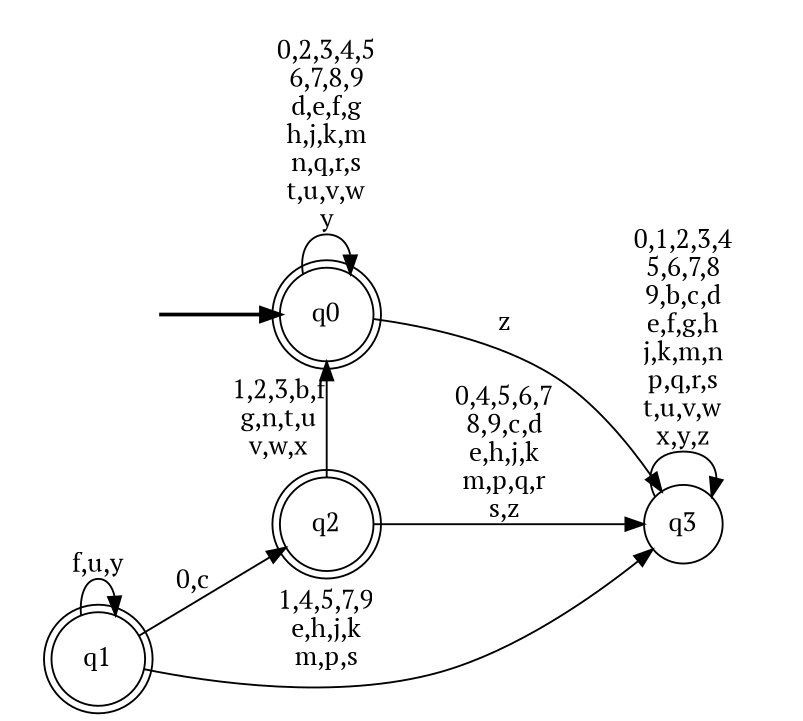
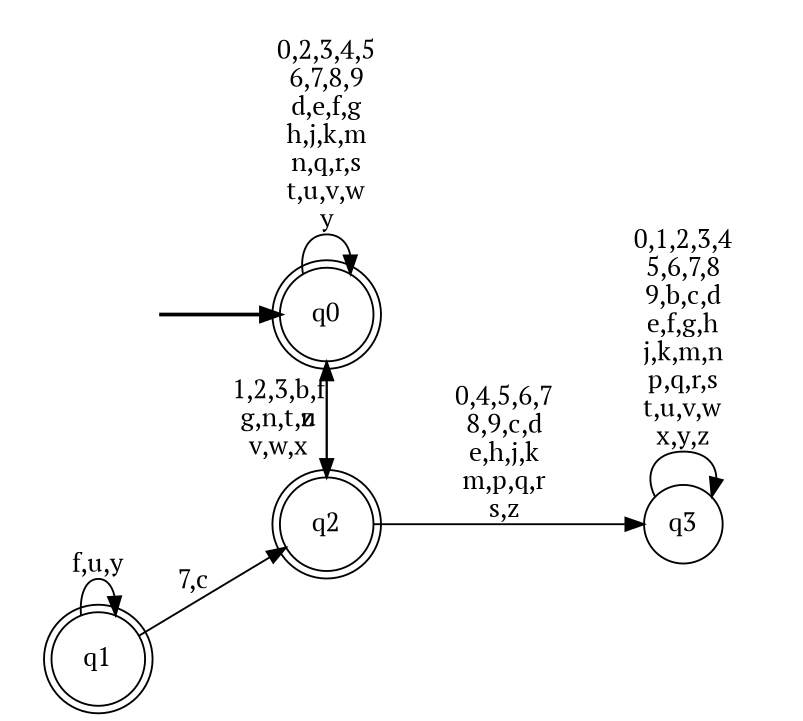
  digraph {
    fontname="PT Serif"
    rankdir=LR
    node [fontname="PT Serif" shape=doublecircle style="rounded,filled" color=black fillcolor=white]
    edge [fontname="PT Serif"]
    __start0 [height=0 shape=none style=invis width=0 color="" fillcolor=""]
    n2 [label=q0]
    n3 [label=q2]
    n4 [label=q1]
    n5 [label=q3 shape=circle style=filled]
    subgraph cluster_1 {
      nodesep=0.15
      ranksep=0.15
      style=invis
      __start0
      n2
    }
    __start0 -> n2 [penwidth=2]
    n2 -> n2 [label="0,2,3,4,5\n6,7,8,9\nd,e,f,g\nh,j,k,m\nn,q,r,s\nt,u,v,w\ny"]
-   n2 -> n5 [label=z]
+   n2 -> n3 [label=z]
    n3 -> n2 [label="1,2,3,b,f\ng,n,t,u\nv,w,x"]
    n3 -> n5 [label="0,4,5,6,7\n8,9,c,d\ne,h,j,k\nm,p,q,r\ns,z"]
-   n4 -> n3 [label="0,c"]
+   n4 -> n3 [label="7,c"]
    n4 -> n4 [label="f,u,y"]
-   n4 -> n5 [label="1,4,5,7,9\ne,h,j,k\nm,p,s"]
    n5 -> n5 [label="0,1,2,3,4\n5,6,7,8\n9,b,c,d\ne,f,g,h\nj,k,m,n\np,q,r,s\nt,u,v,w\nx,y,z"]
  }
